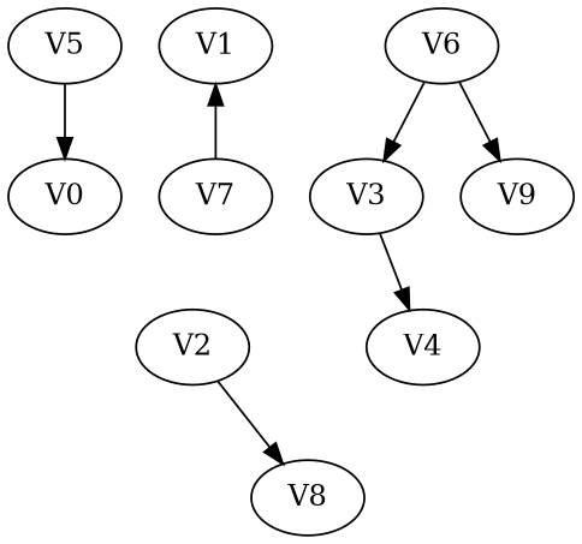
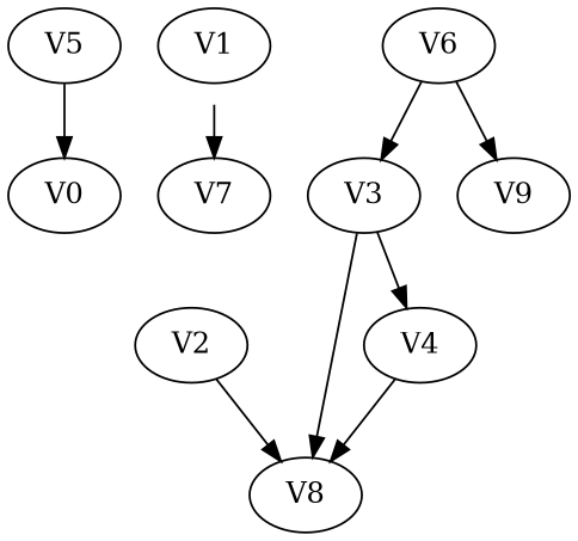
  strict digraph {
    concentrate=True
    V5
    V0
    V1
    V7
    V2
    V8
    V4
    V3
    V6
    V9
    V5 -> V0
-   V7 -> V1
+   V1 -> V7
    V2 -> V8
+   V4 -> V8
+   V3 -> V8
    V3 -> V4
    V6 -> V3
    V6 -> V9
  }
